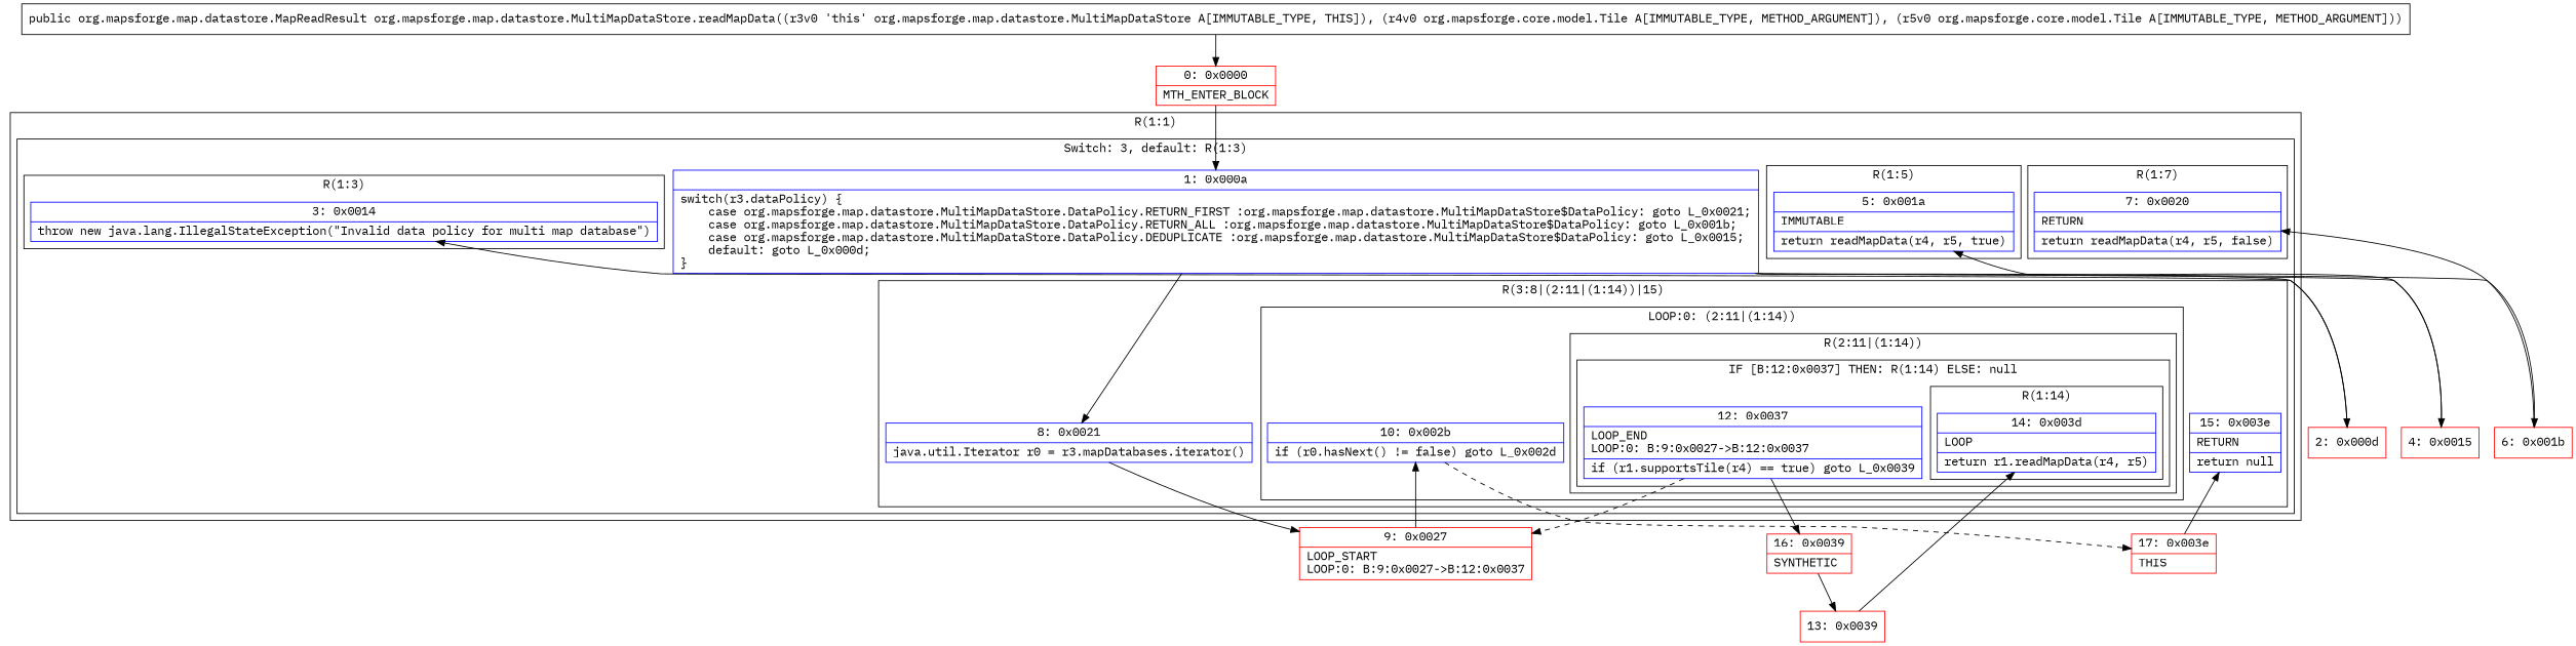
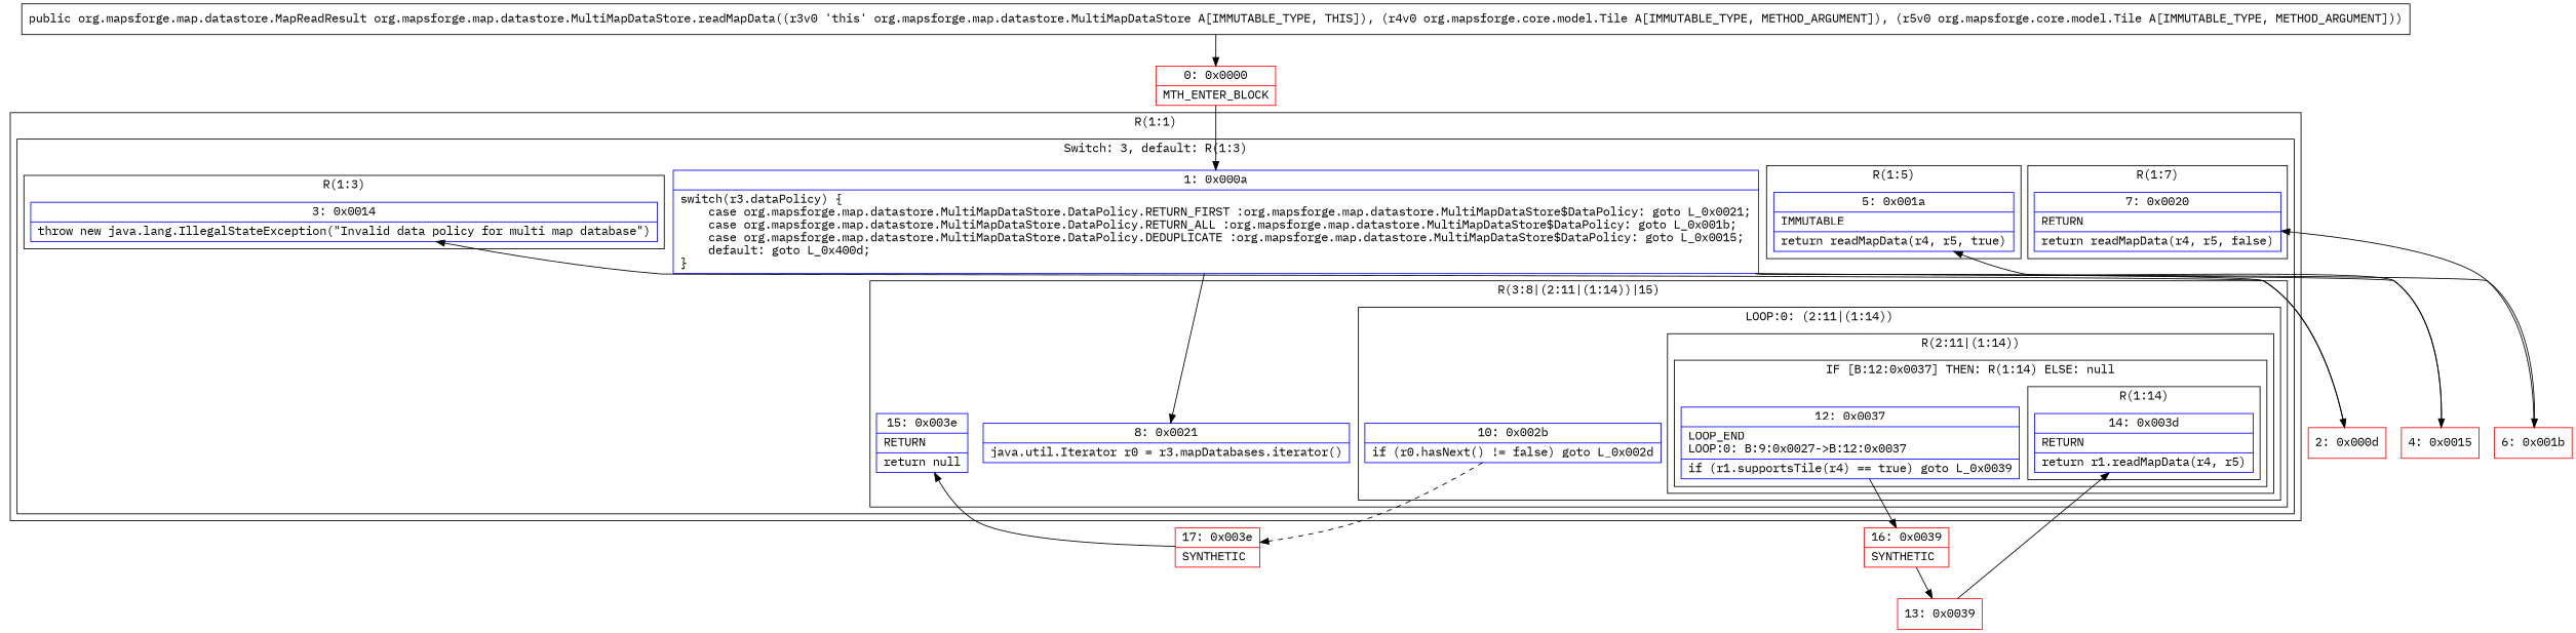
  digraph {
    fontname="IBM Plex Mono"
    node [color=blue fontname="IBM Plex Mono" shape=record]
    edge [fontname="IBM Plex Mono"]
-   n1 [label="{14\:\ 0x003d|LOOP\l|return r1.readMapData(r4, r5)\l}"]
+   n1 [label="{14\:\ 0x003d|RETURN\l|return r1.readMapData(r4, r5)\l}"]
    n2 [label="{12\:\ 0x0037|LOOP_END\lLOOP:0: B:9:0x0027\-\>B:12:0x0037\l|if (r1.supportsTile(r4) == true) goto L_0x0039\l}"]
    n3 [label="{10\:\ 0x002b|if (r0.hasNext() != false) goto L_0x002d\l}"]
    n4 [label="{8\:\ 0x0021|java.util.Iterator r0 = r3.mapDatabases.iterator()\l}"]
    n5 [label="{15\:\ 0x003e|RETURN\l|return null\l}"]
    n6 [label="{7\:\ 0x0020|RETURN\l|return readMapData(r4, r5, false)\l}"]
    n7 [label="{5\:\ 0x001a|IMMUTABLE\l|return readMapData(r4, r5, true)\l}"]
    n8 [label="{3\:\ 0x0014|throw new java.lang.IllegalStateException(\"Invalid data policy for multi map database\")\l}"]
-   n9 [label="{1\:\ 0x000a|switch(r3.dataPolicy) \{\l    case org.mapsforge.map.datastore.MultiMapDataStore.DataPolicy.RETURN_FIRST :org.mapsforge.map.datastore.MultiMapDataStore$DataPolicy: goto L_0x0021;\l    case org.mapsforge.map.datastore.MultiMapDataStore.DataPolicy.RETURN_ALL :org.mapsforge.map.datastore.MultiMapDataStore$DataPolicy: goto L_0x001b;\l    case org.mapsforge.map.datastore.MultiMapDataStore.DataPolicy.DEDUPLICATE :org.mapsforge.map.datastore.MultiMapDataStore$DataPolicy: goto L_0x0015;\l    default: goto L_0x000d;\l\}\l}"]
-   n10 [color=red label="{9\:\ 0x0027|LOOP_START\lLOOP:0: B:9:0x0027\-\>B:12:0x0037\l}"]
+   n9 [label="{1\:\ 0x000a|switch(r3.dataPolicy) \{\l    case org.mapsforge.map.datastore.MultiMapDataStore.DataPolicy.RETURN_FIRST :org.mapsforge.map.datastore.MultiMapDataStore$DataPolicy: goto L_0x0021;\l    case org.mapsforge.map.datastore.MultiMapDataStore.DataPolicy.RETURN_ALL :org.mapsforge.map.datastore.MultiMapDataStore$DataPolicy: goto L_0x001b;\l    case org.mapsforge.map.datastore.MultiMapDataStore.DataPolicy.DEDUPLICATE :org.mapsforge.map.datastore.MultiMapDataStore$DataPolicy: goto L_0x0015;\l    default: goto L_0x400d;\l\}\l}"]
    n11 [color=red label="{16\:\ 0x0039|SYNTHETIC\l}"]
-   n12 [color=red label="{17\:\ 0x003e|THIS\l}"]
+   n12 [color=red label="{17\:\ 0x003e|SYNTHETIC\l}"]
    n13 [color=red label="{2\:\ 0x000d}"]
    n14 [color=red label="{4\:\ 0x0015}"]
    n15 [color=red label="{6\:\ 0x001b}"]
    n16 [color=red label="{13\:\ 0x0039}"]
    n17 [color=red label="{0\:\ 0x0000|MTH_ENTER_BLOCK\l}"]
    n18 [label="{public org.mapsforge.map.datastore.MapReadResult org.mapsforge.map.datastore.MultiMapDataStore.readMapData((r3v0 'this' org.mapsforge.map.datastore.MultiMapDataStore A[IMMUTABLE_TYPE, THIS]), (r4v0 org.mapsforge.core.model.Tile A[IMMUTABLE_TYPE, METHOD_ARGUMENT]), (r5v0 org.mapsforge.core.model.Tile A[IMMUTABLE_TYPE, METHOD_ARGUMENT])) }" color=""]
    subgraph cluster_1 {
      label="R(1:1)"
      subgraph cluster_2 {
        label="Switch: 3, default: R(1:3)"
        n9
        subgraph cluster_3 {
          label="R(3:8|(2:11|(1:14))|15)"
          n4
          n5
          subgraph cluster_4 {
            label="LOOP:0: (2:11|(1:14))"
            n3
            subgraph cluster_5 {
              label="R(2:11|(1:14))"
              subgraph cluster_6 {
                label="IF [B:12:0x0037] THEN: R(1:14) ELSE: null"
                n2
                subgraph cluster_7 {
                  label="R(1:14)"
                  n1
                }
              }
            }
          }
        }
        subgraph cluster_8 {
          label="R(1:7)"
          n6
        }
        subgraph cluster_9 {
          label="R(1:5)"
          n7
        }
        subgraph cluster_10 {
          label="R(1:3)"
          n8
        }
      }
    }
-   n2 -> n10 [style=dashed]
    n2 -> n11
    n3 -> n12 [style=dashed]
-   n4 -> n10
    n9 -> n4
    n9 -> n13
    n9 -> n14
    n9 -> n15
-   n10 -> n3
    n11 -> n16
    n12 -> n5
    n13 -> n8
    n14 -> n7
    n15 -> n6
    n16 -> n1
    n17 -> n9
    n18 -> n17
  }
